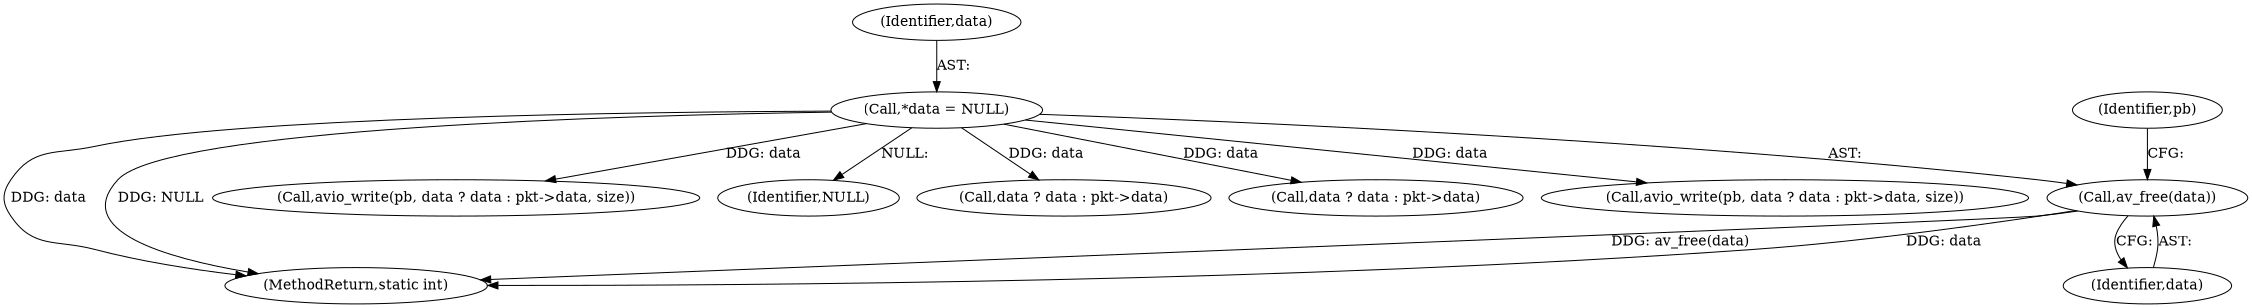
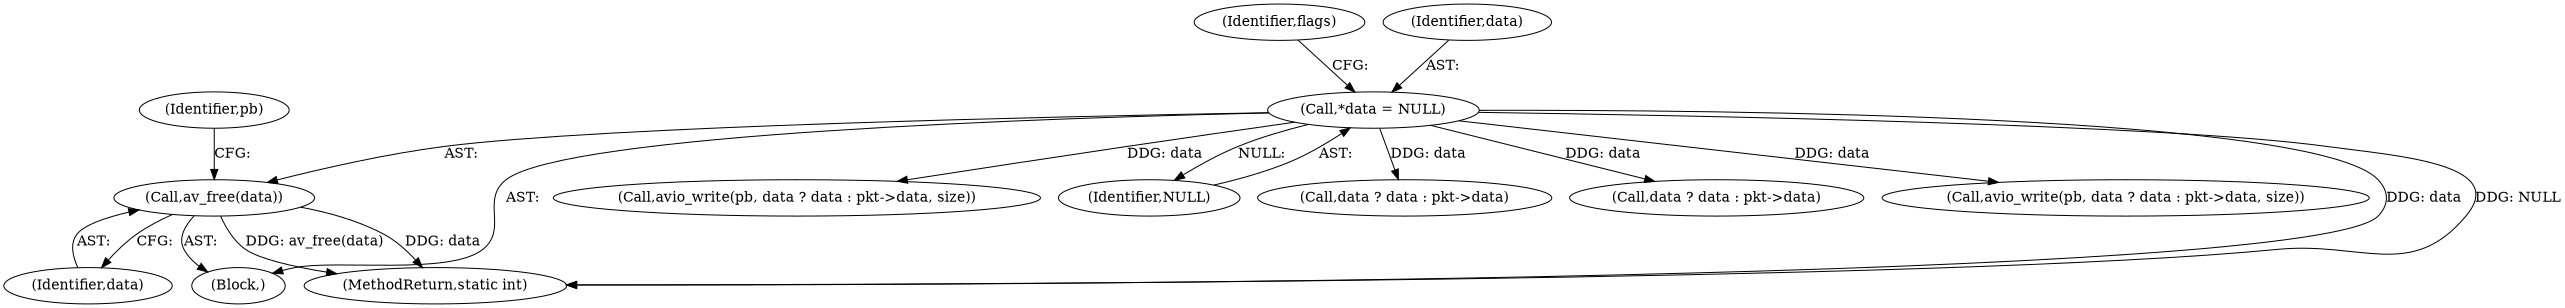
  digraph {
    n1 [label="(Call,av_free(data))"]
    n2 [label="(Identifier,data)"]
    n3 [label="(MethodReturn,static int)"]
+   n4 [label="(Block,)"]
    n5 [label="(Call,*data = NULL)"]
    n6 [label="(Call,avio_write(pb, data ? data : pkt->data, size))"]
    n7 [label="(Identifier,NULL)"]
    n8 [label="(Call,data ? data : pkt->data)"]
    n9 [label="(Call,data ? data : pkt->data)"]
    n10 [label="(Call,avio_write(pb, data ? data : pkt->data, size))"]
    n11 [label="(Identifier,pb)"]
+   n12 [label="(Identifier,flags)"]
    n13 [label="(Identifier,data)"]
    n1 -> n2 [label="CFG: "]
    n1 -> n3 [label="DDG: av_free(data)"]
    n1 -> n3 [label="DDG: data"]
+   n1 -> n4 [label="AST: "]
    n2 -> n1 [label="AST: "]
    n5 -> n1 [label="AST: "]
    n5 -> n3 [label="DDG: data"]
    n5 -> n3 [label="DDG: NULL"]
+   n5 -> n4 [label="AST: "]
    n5 -> n6 [label="DDG: data"]
    n5 -> n7 [label="NULL: "]
    n5 -> n8 [label="DDG: data"]
    n5 -> n9 [label="DDG: data"]
    n5 -> n10 [label="DDG: data"]
+   n7 -> n5 [label="AST: "]
    n11 -> n1 [label="CFG: "]
+   n12 -> n5 [label="CFG: "]
    n13 -> n5 [label="AST: "]
  }
